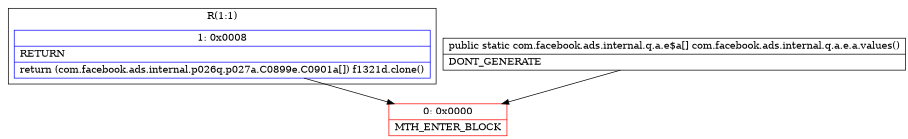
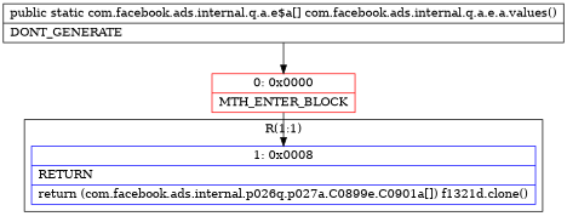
  digraph {
    node [shape=record]
    n1 [color=blue label="{1\:\ 0x0008|RETURN\l|return (com.facebook.ads.internal.p026q.p027a.C0899e.C0901a[]) f1321d.clone()\l}"]
    n2 [color=red label="{0\:\ 0x0000|MTH_ENTER_BLOCK\l}"]
    n3 [label="{public static com.facebook.ads.internal.q.a.e$a[] com.facebook.ads.internal.q.a.e.a.values()  | DONT_GENERATE\l}"]
    subgraph cluster_1 {
      label="R(1:1)"
      n1
    }
-   n1 -> n2
+   n2 -> n1
    n3 -> n2
  }
